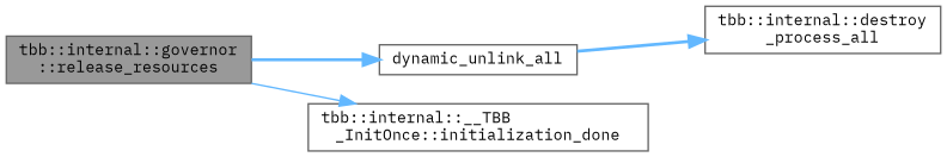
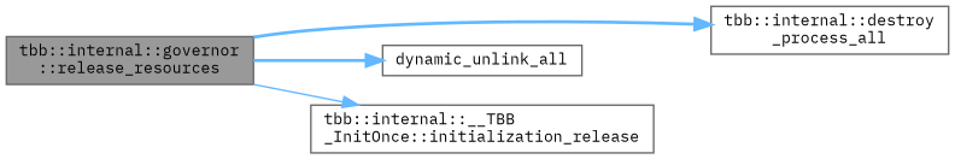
  digraph {
    fontname="IBM Plex Mono"
    rankdir=LR
    node [color=grey40 fillcolor=white fontname="IBM Plex Mono" fontsize=10 shape=box style=filled]
    edge [color=steelblue1 fontname="IBM Plex Mono" fontsize=10 labelfontname=Helvetica labelfontsize=10 style=bold]
    n1 [color=gray40 fillcolor=grey60 fontcolor=black height=0.2 label="tbb::internal::governor\l::release_resources" width=0.4]
    n2 [height=0.2 label="tbb::internal::destroy\l_process_all" width=0.4]
    n3 [height=0.2 label=dynamic_unlink_all width=0.4]
-   n4 [height=0.2 label="tbb::internal::__TBB\l_InitOnce::initialization_done" width=0.4]
-   n3 -> n2
+   n4 [height=0.2 label="tbb::internal::__TBB\l_InitOnce::initialization_release" width=0.4]
+   n1 -> n2
    n1 -> n3
    n1 -> n4 [style=solid]
  }
